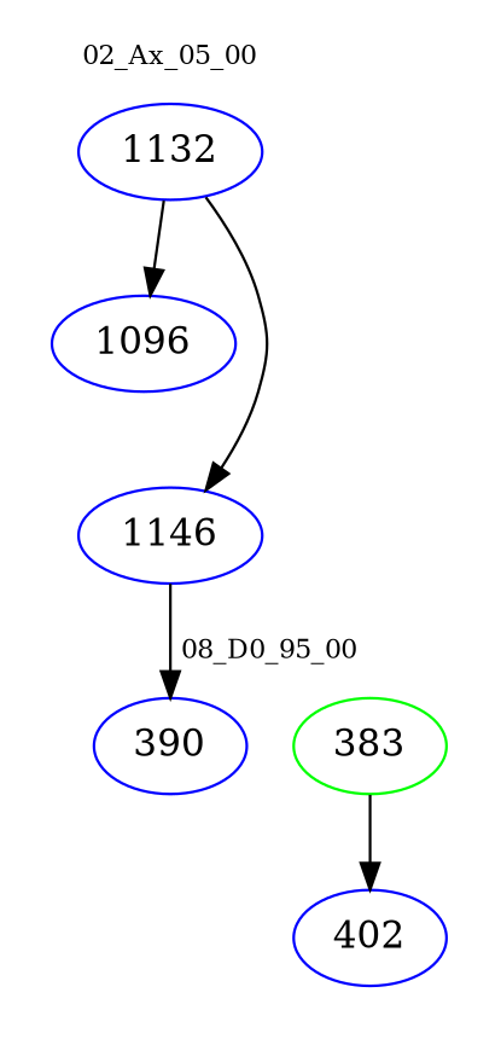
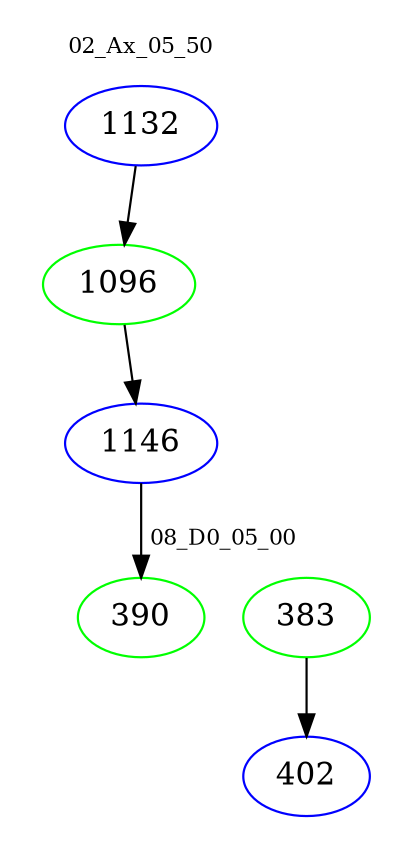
  digraph {
    node [color=blue]
    edge [color=black]
    n1 [label=1132]
-   n2 [label=1096]
+   n2 [color=green label=1096]
    n3 [label=1146]
    n4 [color=green label=383]
    n5 [label=402]
-   n6 [label=390]
+   n6 [color=green label=390]
    subgraph cluster_1 {
      color=white
      fontsize=10
-     label="02_Ax_05_00"
+     label="02_Ax_05_50"
      n1
      n2
      n3
    }
    subgraph cluster_2 {
      color=white
      fontsize=10
-     label="08_D0_95_00"
+     label="08_D0_05_00"
      n4
      n5
      n6
    }
    n1 -> n2
-   n1 -> n3
+   n2 -> n3
    n3 -> n6
    n4 -> n5
  }
